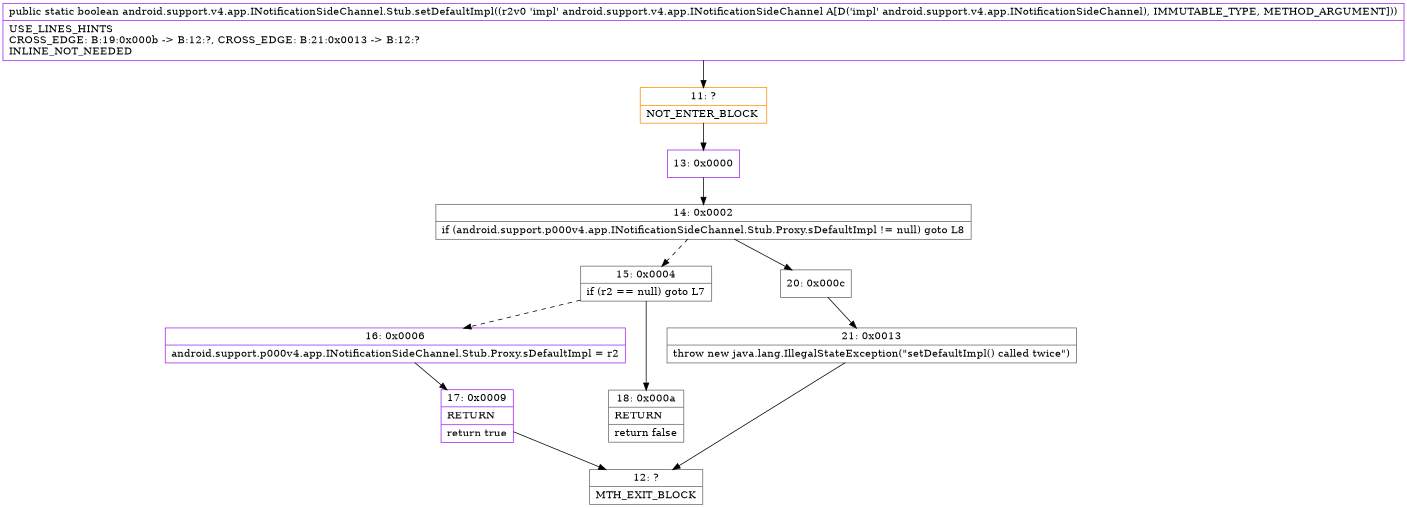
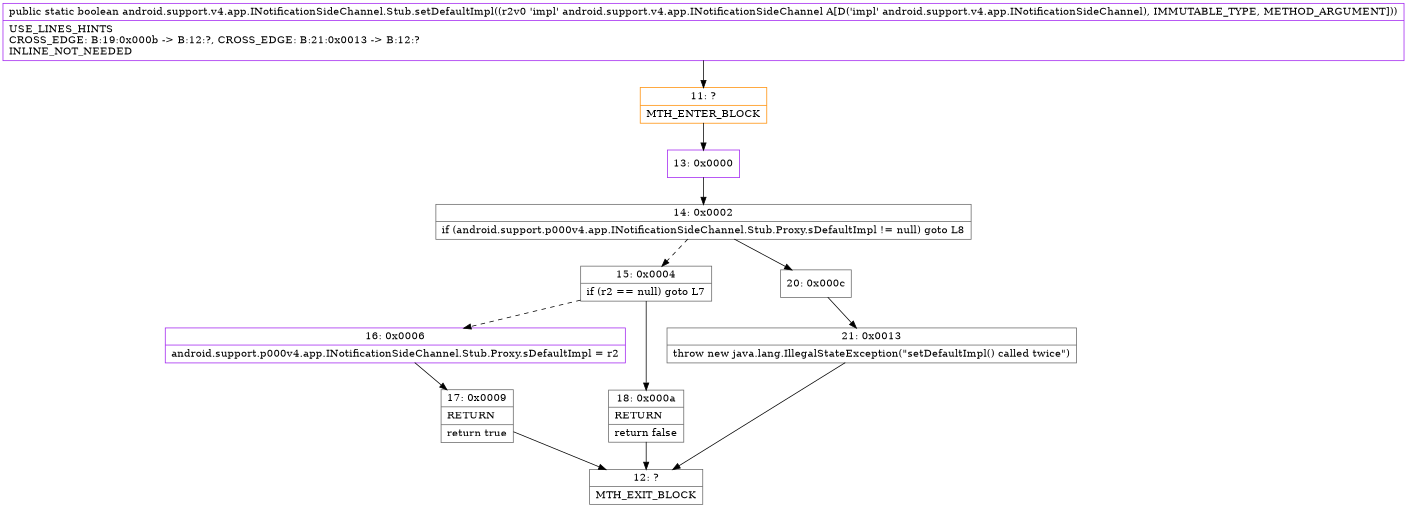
  digraph {
    node [color=gray40 shape=record]
-   n1 [color=darkorange label="{11\:\ ?|NOT_ENTER_BLOCK\l}"]
+   n1 [color=darkorange label="{11\:\ ?|MTH_ENTER_BLOCK\l}"]
    n2 [color=purple label="{13\:\ 0x0000}"]
    n3 [label="{14\:\ 0x0002|if (android.support.p000v4.app.INotificationSideChannel.Stub.Proxy.sDefaultImpl != null) goto L8\l}"]
    n4 [label="{15\:\ 0x0004|if (r2 == null) goto L7\l}"]
    n5 [label="{20\:\ 0x000c}"]
    n6 [color=purple label="{16\:\ 0x0006|android.support.p000v4.app.INotificationSideChannel.Stub.Proxy.sDefaultImpl = r2\l}"]
    n7 [label="{18\:\ 0x000a|RETURN\l|return false\l}"]
    n8 [label="{21\:\ 0x0013|throw new java.lang.IllegalStateException(\"setDefaultImpl() called twice\")\l}"]
-   n9 [color=purple label="{17\:\ 0x0009|RETURN\l|return true\l}"]
+   n9 [label="{17\:\ 0x0009|RETURN\l|return true\l}"]
    n10 [label="{12\:\ ?|MTH_EXIT_BLOCK\l}"]
    n11 [color=purple label="{public static boolean android.support.v4.app.INotificationSideChannel.Stub.setDefaultImpl((r2v0 'impl' android.support.v4.app.INotificationSideChannel A[D('impl' android.support.v4.app.INotificationSideChannel), IMMUTABLE_TYPE, METHOD_ARGUMENT]))  | USE_LINES_HINTS\lCROSS_EDGE: B:19:0x000b \-\> B:12:?, CROSS_EDGE: B:21:0x0013 \-\> B:12:?\lINLINE_NOT_NEEDED\l}"]
    n1 -> n2
    n2 -> n3
    n3 -> n4 [style=dashed]
    n3 -> n5
    n4 -> n6 [style=dashed]
    n4 -> n7
    n5 -> n8
    n6 -> n9
+   n7 -> n10
    n8 -> n10
    n9 -> n10
    n11 -> n1
  }
